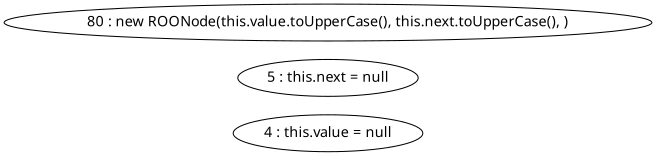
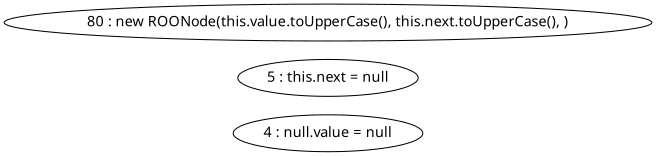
  digraph {
    rankdir=LR
    fontname="Noto Sans"
    node [fontname="Noto Sans"]
-   "4 : this.value = null"
+   "4 : this.value = null" [label="4 : null.value = null"]
    "5 : this.next = null"
    "80 : new ROONode(this.value.toUpperCase(), this.next.toUpperCase(), )"
  }
